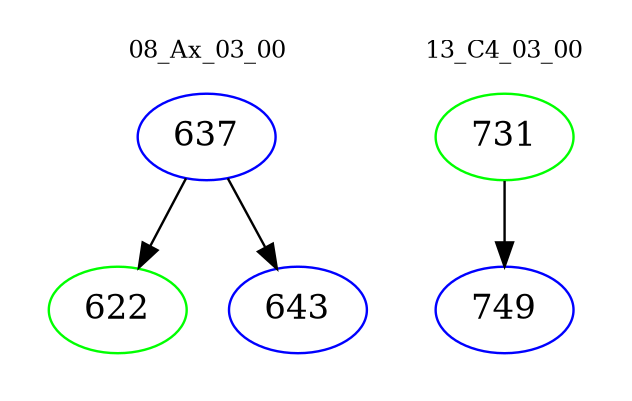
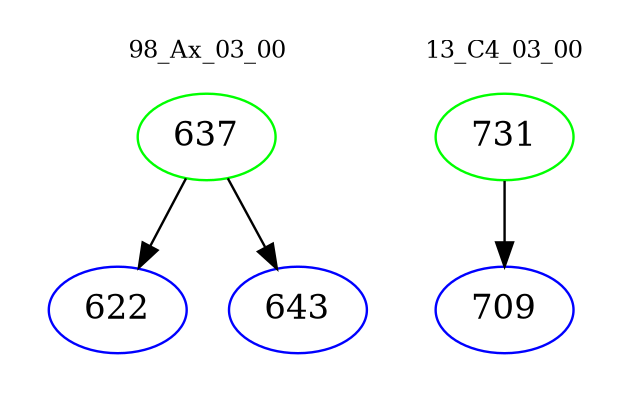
  digraph {
    node [color=blue]
    edge [color=black]
-   n1 [label=637]
-   n2 [color=green label=622]
+   n1 [color=green label=637]
+   n2 [label=622]
    n3 [label=643]
    n4 [color=green label=731]
-   n5 [label=749]
+   n5 [label=709]
    subgraph cluster_1 {
      color=white
      fontsize=10
-     label="08_Ax_03_00"
+     label="98_Ax_03_00"
      n1
      n2
      n3
    }
    subgraph cluster_2 {
      color=white
      fontsize=10
      label="13_C4_03_00"
      n4
      n5
    }
    n1 -> n2
    n1 -> n3
    n4 -> n5
  }
